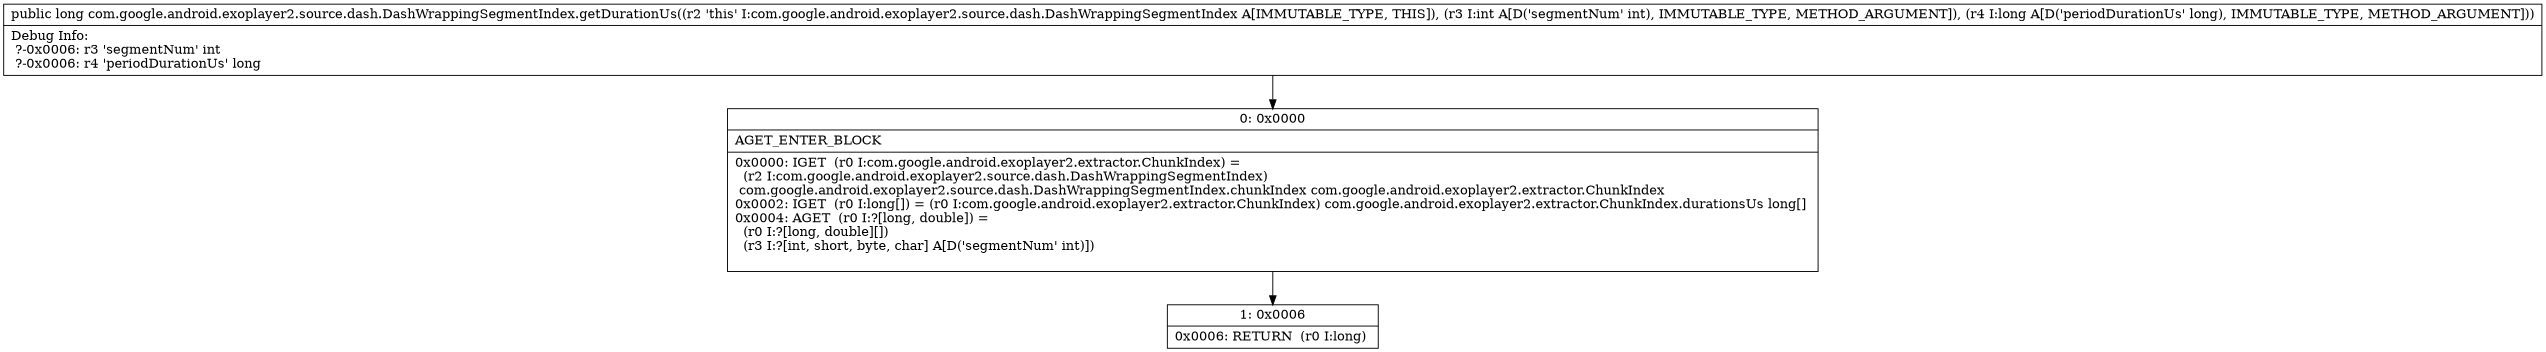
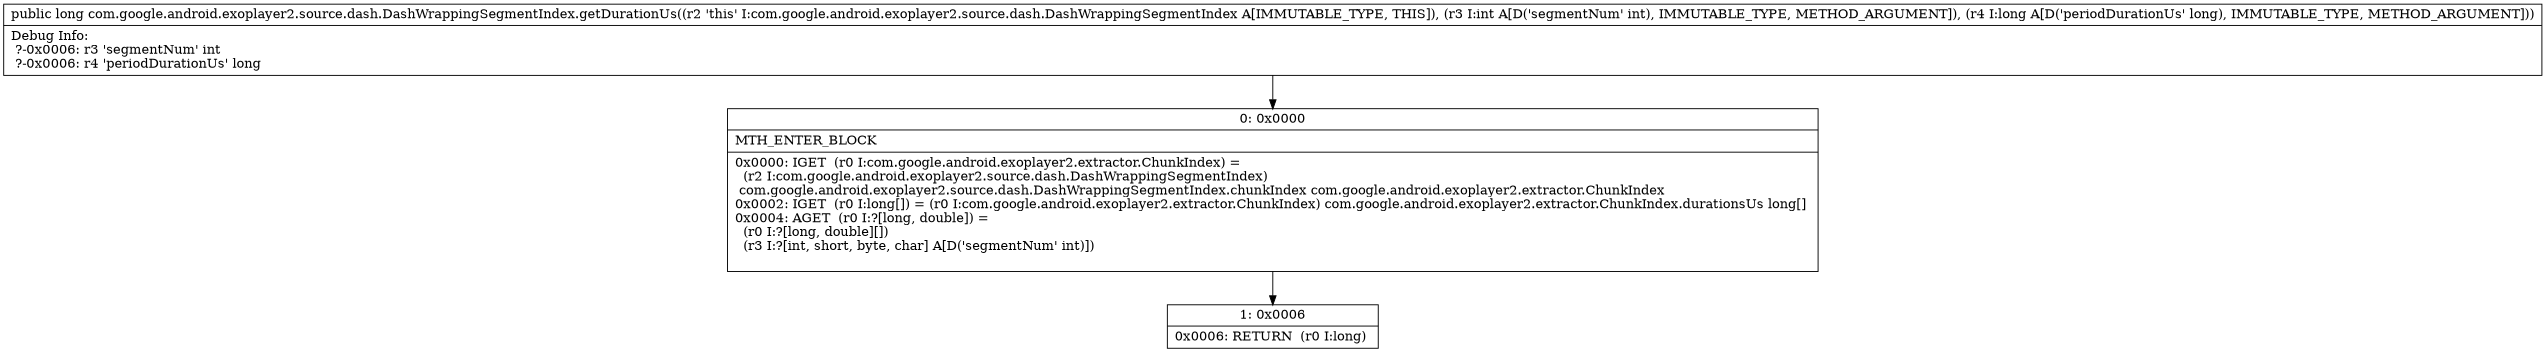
  digraph {
    node [shape=record]
-   n1 [label="{0\:\ 0x0000|AGET_ENTER_BLOCK\l|0x0000: IGET  (r0 I:com.google.android.exoplayer2.extractor.ChunkIndex) = \l  (r2 I:com.google.android.exoplayer2.source.dash.DashWrappingSegmentIndex)\l com.google.android.exoplayer2.source.dash.DashWrappingSegmentIndex.chunkIndex com.google.android.exoplayer2.extractor.ChunkIndex \l0x0002: IGET  (r0 I:long[]) = (r0 I:com.google.android.exoplayer2.extractor.ChunkIndex) com.google.android.exoplayer2.extractor.ChunkIndex.durationsUs long[] \l0x0004: AGET  (r0 I:?[long, double]) = \l  (r0 I:?[long, double][])\l  (r3 I:?[int, short, byte, char] A[D('segmentNum' int)])\l \l}"]
+   n1 [label="{0\:\ 0x0000|MTH_ENTER_BLOCK\l|0x0000: IGET  (r0 I:com.google.android.exoplayer2.extractor.ChunkIndex) = \l  (r2 I:com.google.android.exoplayer2.source.dash.DashWrappingSegmentIndex)\l com.google.android.exoplayer2.source.dash.DashWrappingSegmentIndex.chunkIndex com.google.android.exoplayer2.extractor.ChunkIndex \l0x0002: IGET  (r0 I:long[]) = (r0 I:com.google.android.exoplayer2.extractor.ChunkIndex) com.google.android.exoplayer2.extractor.ChunkIndex.durationsUs long[] \l0x0004: AGET  (r0 I:?[long, double]) = \l  (r0 I:?[long, double][])\l  (r3 I:?[int, short, byte, char] A[D('segmentNum' int)])\l \l}"]
    n2 [label="{1\:\ 0x0006|0x0006: RETURN  (r0 I:long) \l}"]
    n3 [label="{public long com.google.android.exoplayer2.source.dash.DashWrappingSegmentIndex.getDurationUs((r2 'this' I:com.google.android.exoplayer2.source.dash.DashWrappingSegmentIndex A[IMMUTABLE_TYPE, THIS]), (r3 I:int A[D('segmentNum' int), IMMUTABLE_TYPE, METHOD_ARGUMENT]), (r4 I:long A[D('periodDurationUs' long), IMMUTABLE_TYPE, METHOD_ARGUMENT]))  | Debug Info:\l  ?\-0x0006: r3 'segmentNum' int\l  ?\-0x0006: r4 'periodDurationUs' long\l}"]
    n1 -> n2
    n3 -> n1
  }
